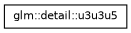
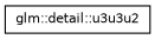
  digraph {
    rankdir=LR
-   n1 [color=black fillcolor=white fontname=Helvetica fontsize=10 height=0.2 label="glm::detail::u3u3u5" shape=record style=filled width=0.4]
+   n1 [color=black fillcolor=white fontname=Helvetica fontsize=10 height=0.2 label="glm::detail::u3u3u2" shape=record style=filled width=0.4]
  }
